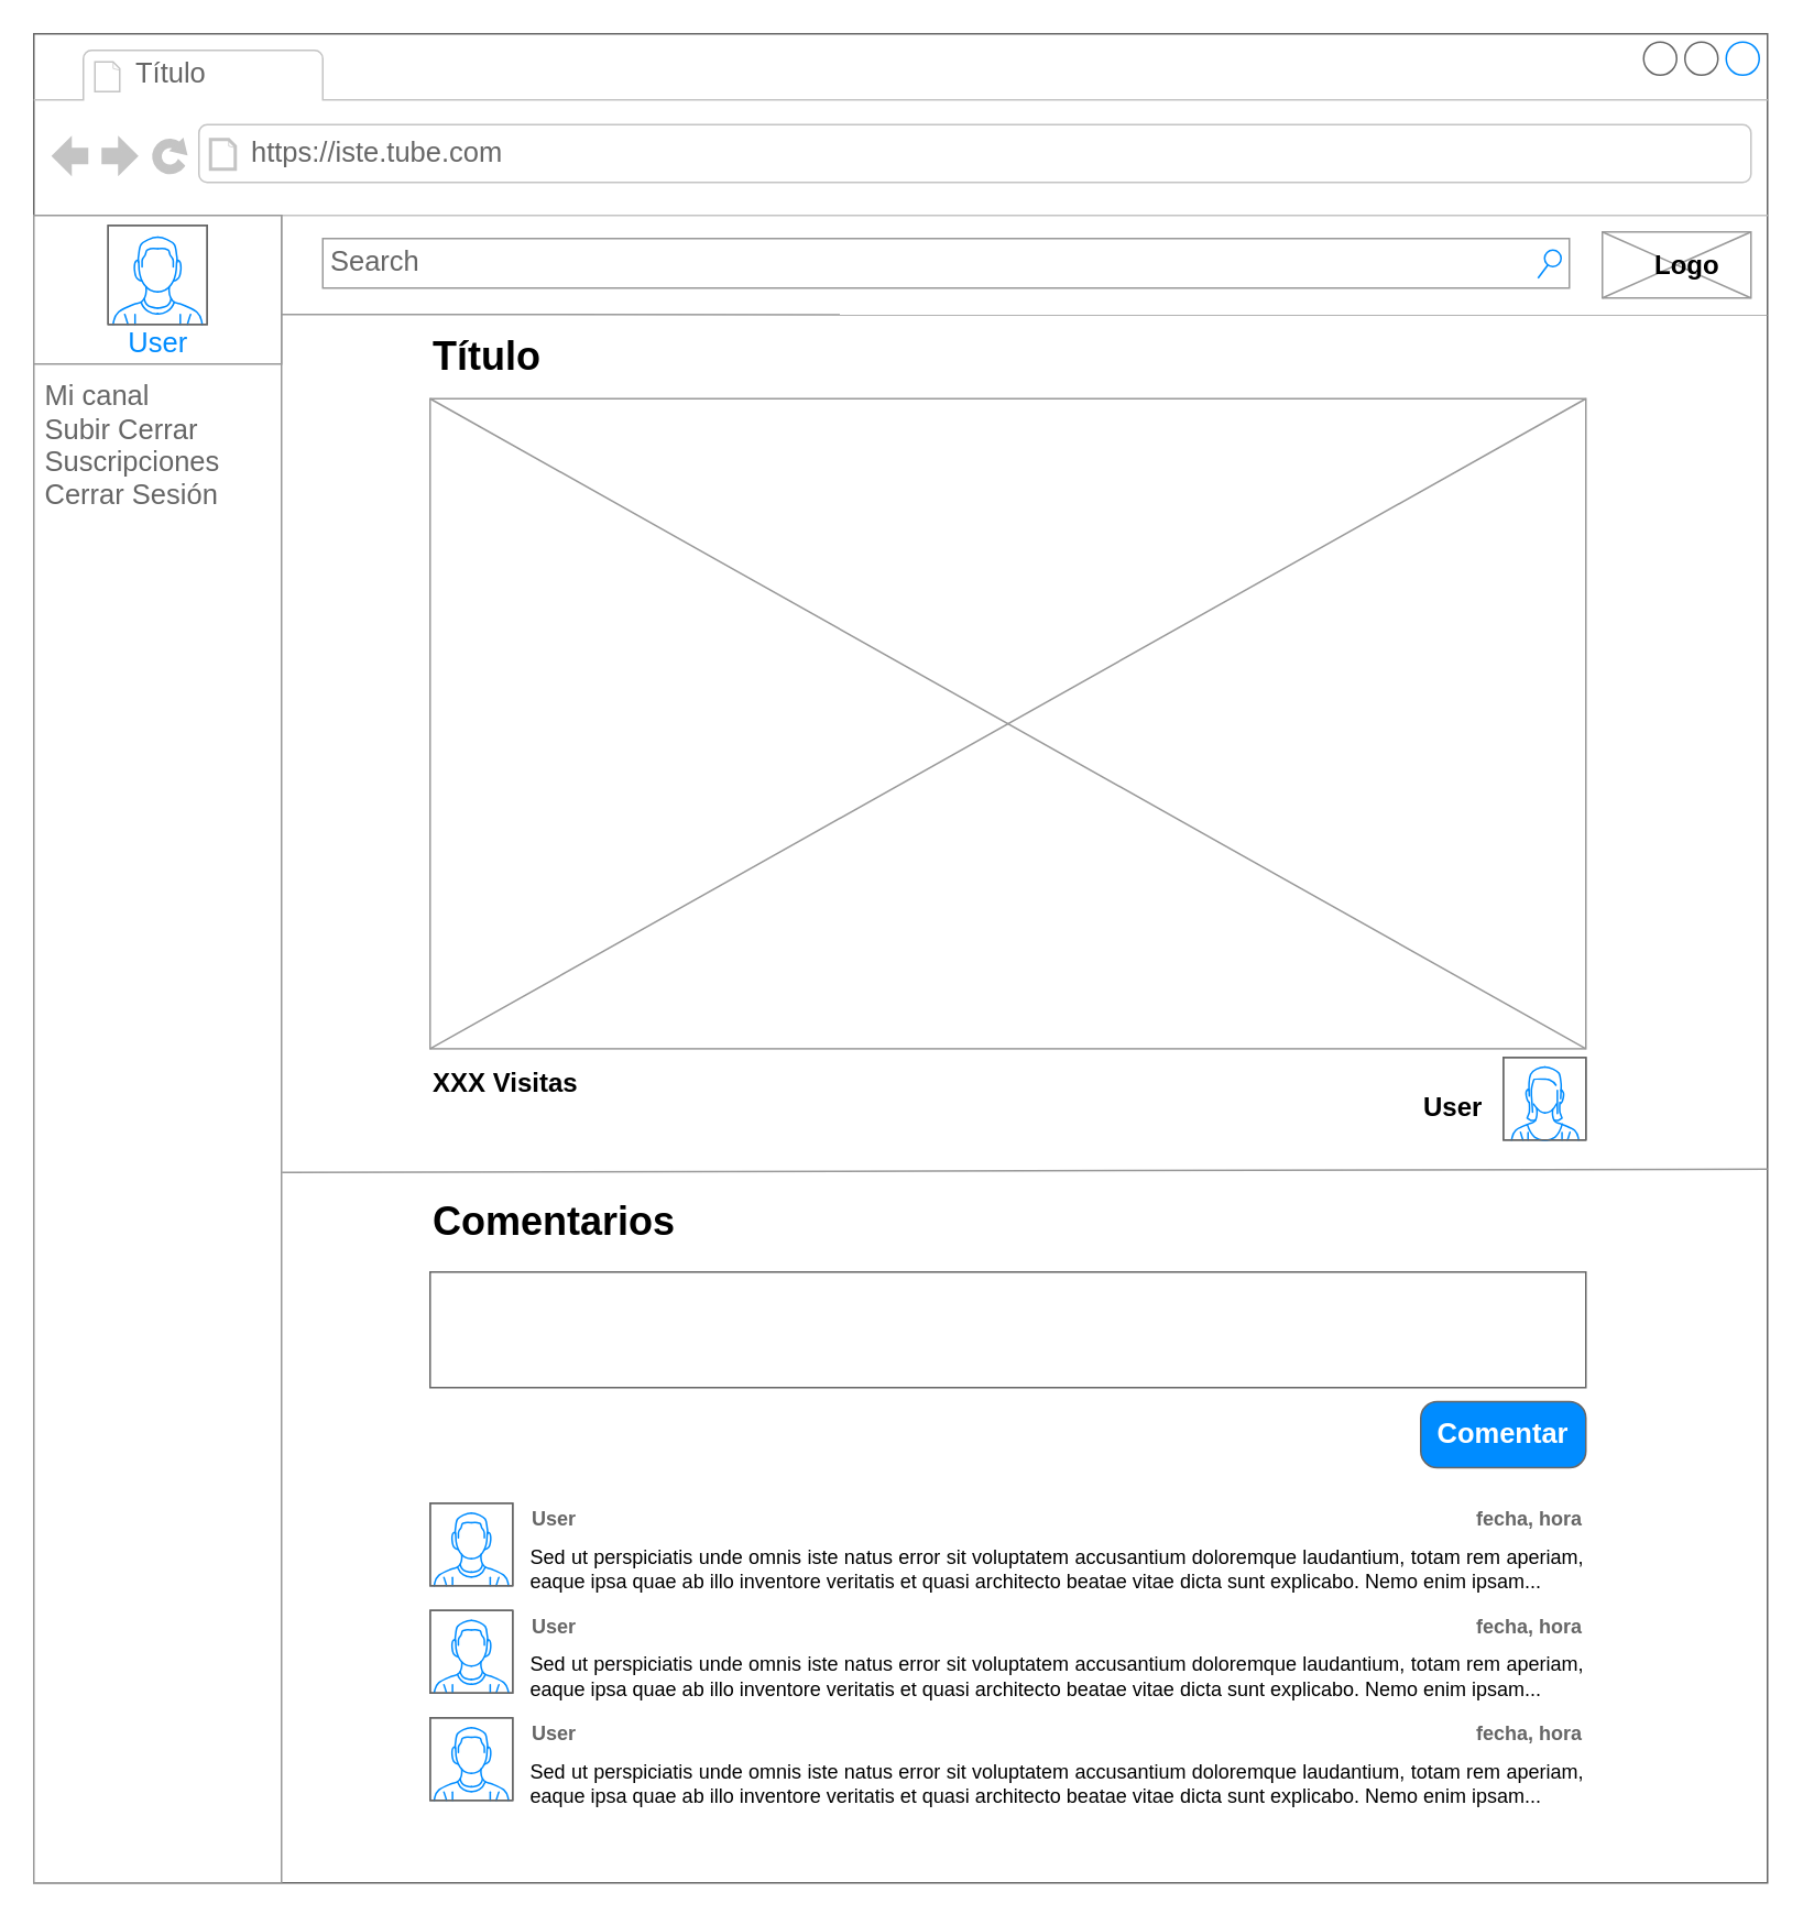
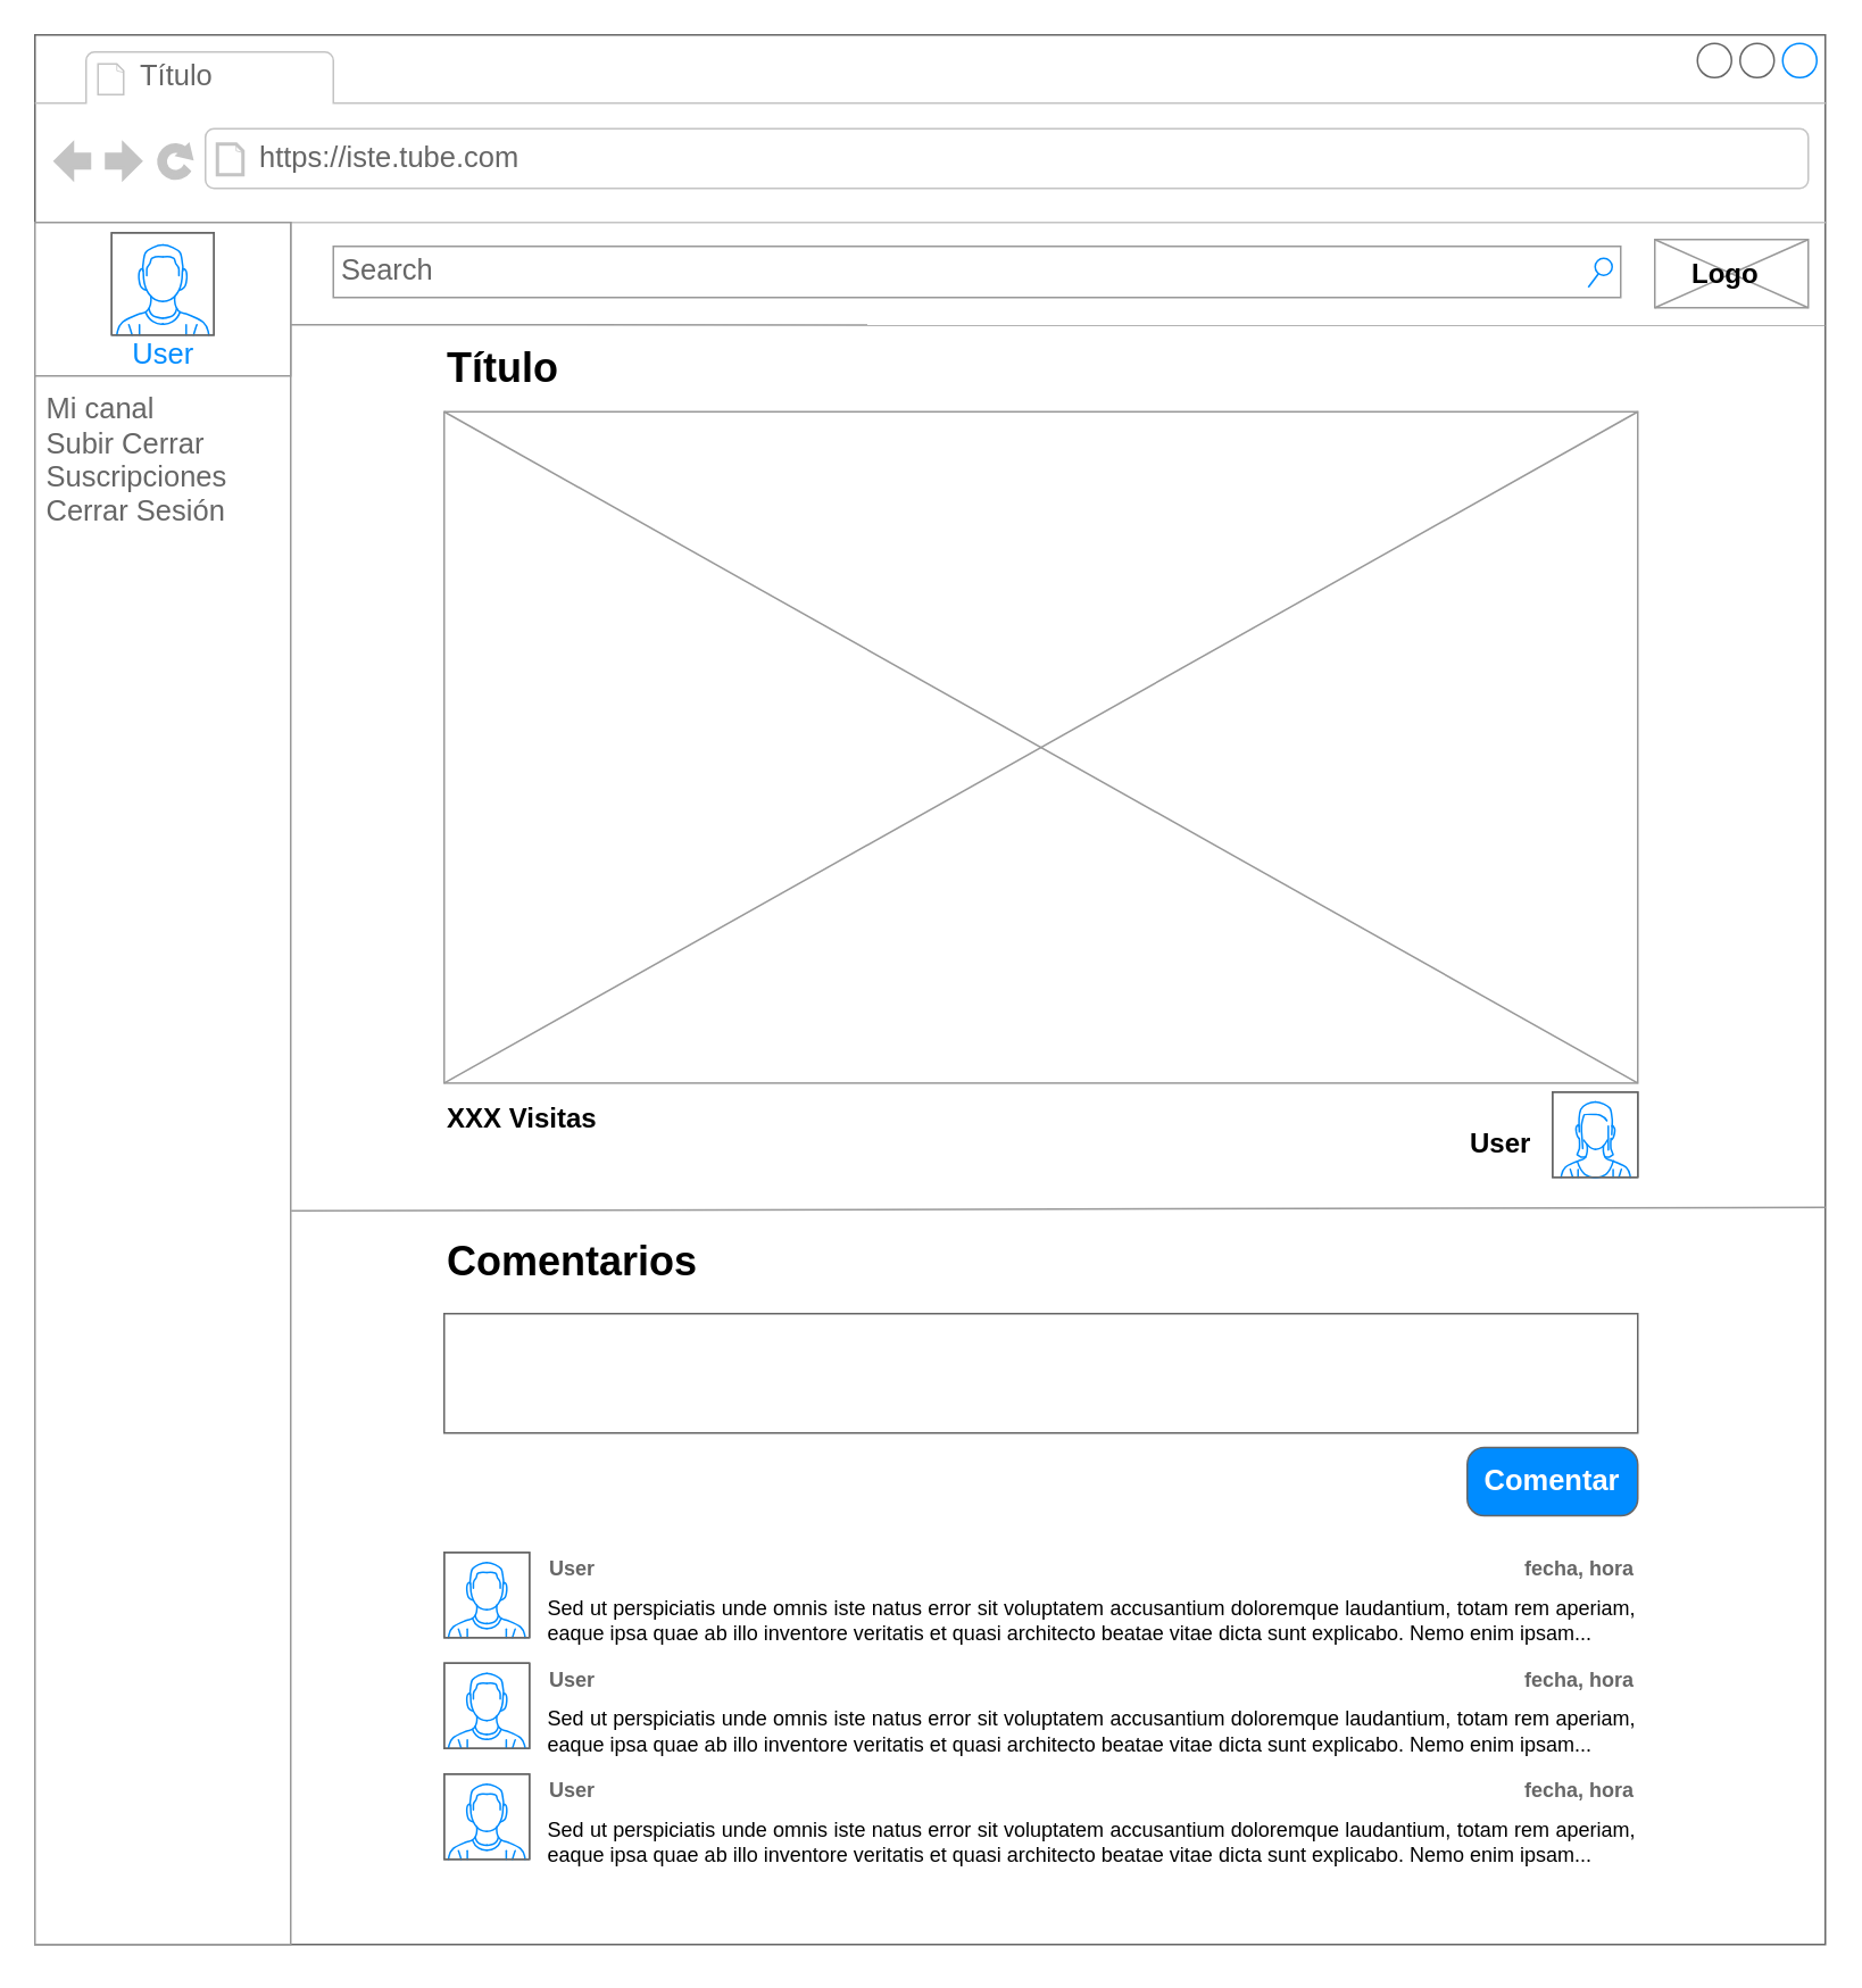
  <mxCell id="0" />
  <mxCell id="1" parent="0" />
  <mxCell id="2" value="" style="strokeWidth=1;shadow=0;dashed=0;align=center;html=1;shape=mxgraph.mockup.containers.browserWindow;rSize=0;fillColor=#ffffff;strokeColor=#666666;mainText=,;recursiveResize=0;rounded=0;labelBackgroundColor=none;fontFamily=Verdana;fontSize=12;fontColor=#000000;" parent="1" vertex="1"><mxGeometry x="20" y="20" width="1050" height="1120" as="geometry" /></mxCell>
  <mxCell id="3" value="Título" style="strokeWidth=1;shadow=0;dashed=0;align=center;html=1;shape=mxgraph.mockup.containers.anchor;fontSize=17;fontColor=#666666;align=left;" parent="2" vertex="1"><mxGeometry x="60" y="12" width="110" height="26" as="geometry" /></mxCell>
  <mxCell id="4" value="https://iste.tube.com" style="strokeWidth=1;shadow=0;dashed=0;align=center;html=1;shape=mxgraph.mockup.containers.anchor;rSize=0;fontSize=17;fontColor=#666666;align=left;" parent="2" vertex="1"><mxGeometry x="130" y="60" width="250" height="26" as="geometry" /></mxCell>
  <mxCell id="5" value="" style="strokeWidth=1;shadow=0;dashed=0;align=center;html=1;shape=mxgraph.mockup.forms.rrect;rSize=0;strokeColor=#999999;fillColor=#ffffff;" parent="2" vertex="1"><mxGeometry y="110" width="150" height="1010" as="geometry" /></mxCell>
  <mxCell id="6" value="User" style="strokeWidth=1;shadow=0;dashed=0;align=center;html=1;shape=mxgraph.mockup.forms.rrect;rSize=0;strokeColor=#999999;fontColor=#008cff;fontSize=17;fillColor=#ffffff;resizeWidth=1;verticalAlign=bottom;" parent="5" vertex="1"><mxGeometry width="150" height="90" relative="1" as="geometry"><mxPoint as="offset" /></mxGeometry></mxCell>
  <mxCell id="7" value="Mi canal" style="strokeWidth=1;shadow=0;dashed=0;align=center;html=1;shape=mxgraph.mockup.forms.anchor;fontSize=17;fontColor=#666666;align=left;spacingLeft=5;resizeWidth=1;" parent="5" vertex="1"><mxGeometry width="150" height="20" relative="1" as="geometry"><mxPoint y="100" as="offset" /></mxGeometry></mxCell>
  <mxCell id="8" value="Cerrar Sesión" style="strokeWidth=1;shadow=0;dashed=0;align=center;html=1;shape=mxgraph.mockup.forms.anchor;fontSize=17;fontColor=#666666;align=left;spacingLeft=5;resizeWidth=1;" parent="5" vertex="1"><mxGeometry width="150" height="20" relative="1" as="geometry"><mxPoint y="160" as="offset" /></mxGeometry></mxCell>
  <mxCell id="9" value="Suscripciones" style="strokeWidth=1;shadow=0;dashed=0;align=center;html=1;shape=mxgraph.mockup.forms.rrect;rSize=0;fontSize=17;fontColor=#666666;align=left;spacingLeft=5;fillColor=none;strokeColor=none;resizeWidth=1;" parent="5" vertex="1"><mxGeometry width="150" height="20" relative="1" as="geometry"><mxPoint y="140" as="offset" /></mxGeometry></mxCell>
  <mxCell id="10" value="" style="verticalLabelPosition=bottom;shadow=0;dashed=0;align=center;html=1;verticalAlign=top;strokeWidth=1;shape=mxgraph.mockup.containers.userMale;strokeColor=#666666;strokeColor2=#008cff;fillColor=#ffffff;" parent="5" vertex="1"><mxGeometry x="45" y="6" width="60" height="60" as="geometry" /></mxCell>
  <mxCell id="11" value="Subir Cerrar" style="text;html=1;strokeColor=none;fillColor=none;align=left;verticalAlign=middle;whiteSpace=wrap;rounded=0;fontSize=17;fontColor=#666666;" parent="5" vertex="1"><mxGeometry x="5" y="117.258" width="140" height="28.451" as="geometry" /></mxCell>
  <mxCell id="12" value="" style="verticalLabelPosition=bottom;shadow=0;dashed=0;align=center;html=1;verticalAlign=top;strokeWidth=1;shape=mxgraph.mockup.graphics.simpleIcon;strokeColor=#999999;fillColor=#ffffff;aspect=fixed;" parent="2" vertex="1"><mxGeometry x="240" y="221" width="700" height="393.76" as="geometry" /></mxCell>
  <mxCell id="13" value="&lt;font style=&quot;font-size: 24px&quot;&gt;Título&lt;/font&gt;" style="text;html=1;strokeColor=none;fillColor=none;align=left;verticalAlign=middle;whiteSpace=wrap;rounded=0;fontStyle=1;fontSize=16;" parent="2" vertex="1"><mxGeometry x="240" y="186" width="290" height="20" as="geometry" /></mxCell>
  <mxCell id="14" value="" style="verticalLabelPosition=bottom;shadow=0;dashed=0;align=center;html=1;verticalAlign=top;strokeWidth=1;shape=mxgraph.mockup.containers.userFemale;strokeColor=#666666;strokeColor2=#008cff;fillColor=#ffffff;fontSize=16;" parent="2" vertex="1"><mxGeometry x="890" y="620" width="50" height="50" as="geometry" /></mxCell>
  <mxCell id="15" value="User" style="text;html=1;strokeColor=none;fillColor=none;align=left;verticalAlign=middle;whiteSpace=wrap;rounded=0;fontStyle=1;fontSize=16;" parent="2" vertex="1"><mxGeometry x="840" y="640" width="50" height="20" as="geometry" /></mxCell>
  <mxCell id="16" value="" style="endArrow=none;html=1;fontSize=16;entryX=1;entryY=0.152;entryDx=0;entryDy=0;entryPerimeter=0;strokeColor=#999999;" parent="2" target="2" edge="1"><mxGeometry width="50" height="50" relative="1" as="geometry"><mxPoint x="150" y="170" as="sourcePoint" /><mxPoint x="280" y="170" as="targetPoint" /></mxGeometry></mxCell>
  <mxCell id="17" value="" style="verticalLabelPosition=bottom;shadow=0;dashed=0;align=center;html=1;verticalAlign=top;strokeWidth=1;shape=mxgraph.mockup.graphics.simpleIcon;strokeColor=#999999;fillColor=#ffffff;fontSize=16;" parent="2" vertex="1"><mxGeometry x="950" y="120" width="90" height="40" as="geometry" /></mxCell>
- <mxCell id="18" value="&lt;div align=&quot;center&quot;&gt;Logo&lt;/div&gt;" style="text;html=1;strokeColor=none;fillColor=none;align=left;verticalAlign=middle;whiteSpace=wrap;rounded=0;fontStyle=1;fontSize=16;" parent="2" vertex="1"><mxGeometry x="980" y="130" width="50" height="20" as="geometry" /></mxCell>
+ <mxCell id="18" value="&lt;div align=&quot;center&quot;&gt;Logo&lt;/div&gt;" style="text;html=1;strokeColor=none;fillColor=none;align=left;verticalAlign=middle;whiteSpace=wrap;rounded=0;fontStyle=1;fontSize=16;" parent="2" vertex="1"><mxGeometry x="970" y="130" width="50" height="20" as="geometry" /></mxCell>
  <mxCell id="19" value="Search" style="strokeWidth=1;shadow=0;dashed=0;align=center;html=1;shape=mxgraph.mockup.forms.searchBox;strokeColor=#999999;mainText=;fillColor=#ffffff;strokeColor2=#008cff;fontColor=#666666;fontSize=17;align=left;spacingLeft=3;" parent="2" vertex="1"><mxGeometry x="175" y="124" width="755" height="30" as="geometry" /></mxCell>
  <mxCell id="20" value="" style="strokeWidth=1;shadow=0;dashed=0;align=center;html=1;shape=mxgraph.mockup.text.textBox;fillColor=#ffffff;fontColor=#666666;align=left;fontSize=17;spacingLeft=4;spacingTop=-3;strokeColor=#666666;mainText=" vertex="1" parent="2"><mxGeometry x="240" y="750" width="700" height="70" as="geometry" /></mxCell>
  <mxCell id="21" value="" style="endArrow=none;html=1;fontSize=16;strokeColor=#999999;exitX=1.002;exitY=0.574;exitDx=0;exitDy=0;exitPerimeter=0;entryX=1;entryY=0.614;entryDx=0;entryDy=0;entryPerimeter=0;" edge="1" parent="2" source="5" target="2"><mxGeometry width="50" height="50" relative="1" as="geometry"><mxPoint x="150" y="649.5" as="sourcePoint" /><mxPoint x="1053" y="672" as="targetPoint" /></mxGeometry></mxCell>
  <mxCell id="22" value="&lt;font style=&quot;font-size: 24px&quot;&gt;Comentarios&lt;/font&gt;" style="text;html=1;strokeColor=none;fillColor=none;align=left;verticalAlign=middle;whiteSpace=wrap;rounded=0;fontStyle=1;fontSize=16;" vertex="1" parent="2"><mxGeometry x="240" y="710" width="290" height="20" as="geometry" /></mxCell>
  <mxCell id="23" value="Comentar" style="strokeWidth=1;shadow=0;dashed=0;align=center;html=1;shape=mxgraph.mockup.buttons.button;strokeColor=#666666;fontColor=#ffffff;mainText=;buttonStyle=round;fontSize=17;fontStyle=1;fillColor=#008cff;whiteSpace=wrap;" vertex="1" parent="2"><mxGeometry x="840" y="828.5" width="100" height="40" as="geometry" /></mxCell>
  <mxCell id="24" value="&lt;div style=&quot;font-size: 16px&quot;&gt;XXX Visitas&lt;br style=&quot;font-size: 16px&quot;&gt;&lt;/div&gt;" style="text;html=1;strokeColor=none;fillColor=none;align=left;verticalAlign=middle;whiteSpace=wrap;rounded=0;fontStyle=1;fontSize=16;" vertex="1" parent="2"><mxGeometry x="240" y="625" width="290" height="20" as="geometry" /></mxCell>
  <mxCell id="25" value="" style="shape=image;html=1;verticalAlign=top;verticalLabelPosition=bottom;labelBackgroundColor=#ffffff;imageAspect=0;aspect=fixed;image=https://cdn4.iconfinder.com/data/icons/materia-social-free/24/038_031_like_social_network_friends_android_material-128.png;fillColor=none;" vertex="1" parent="2"><mxGeometry x="240" y="645" width="40" height="40" as="geometry" /></mxCell>
  <mxCell id="26" value="" style="shape=image;html=1;verticalAlign=top;verticalLabelPosition=bottom;labelBackgroundColor=#ffffff;imageAspect=0;aspect=fixed;image=https://cdn4.iconfinder.com/data/icons/materia-social-free/24/038_031_like_social_network_friends_android_material-128.png;fillColor=none;direction=west;" vertex="1" parent="2"><mxGeometry x="290" y="645" width="40" height="40" as="geometry" /></mxCell>
  <mxCell id="27" value="" style="verticalLabelPosition=bottom;shadow=0;dashed=0;align=center;html=1;verticalAlign=top;strokeWidth=1;shape=mxgraph.mockup.containers.userMale;strokeColor=#666666;strokeColor2=#008cff;fillColor=#ffffff;labelBackgroundColor=#80FF00;" vertex="1" parent="2"><mxGeometry x="240" y="890" width="50" height="50" as="geometry" /></mxCell>
  <mxCell id="28" value="&lt;div align=&quot;justify&quot;&gt;Sed ut perspiciatis unde omnis iste natus error sit voluptatem accusantium doloremque laudantium, totam rem aperiam, eaque ipsa quae ab illo inventore veritatis et quasi architecto beatae vitae dicta sunt explicabo. Nemo enim ipsam...&lt;br&gt;&lt;/div&gt;" style="text;html=1;strokeColor=none;fillColor=none;align=center;verticalAlign=middle;whiteSpace=wrap;rounded=0;labelBackgroundColor=none;" vertex="1" parent="2"><mxGeometry x="300" y="910" width="640" height="40" as="geometry" /></mxCell>
  <mxCell id="29" value="&lt;font color=&quot;#666666&quot;&gt;&lt;b&gt;fecha, hora&lt;/b&gt;&lt;/font&gt;" style="text;html=1;strokeColor=none;fillColor=none;align=right;verticalAlign=middle;whiteSpace=wrap;rounded=0;labelBackgroundColor=none;" vertex="1" parent="2"><mxGeometry x="860" y="890" width="80" height="20" as="geometry" /></mxCell>
  <mxCell id="30" value="&lt;div align=&quot;left&quot;&gt;User&lt;/div&gt;" style="text;html=1;strokeColor=none;fillColor=none;align=left;verticalAlign=middle;whiteSpace=wrap;rounded=0;labelBackgroundColor=none;fontColor=#666666;fontStyle=1" vertex="1" parent="2"><mxGeometry x="300" y="890" width="80" height="20" as="geometry" /></mxCell>
  <mxCell id="31" value="" style="verticalLabelPosition=bottom;shadow=0;dashed=0;align=center;html=1;verticalAlign=top;strokeWidth=1;shape=mxgraph.mockup.containers.userMale;strokeColor=#666666;strokeColor2=#008cff;fillColor=#ffffff;labelBackgroundColor=#80FF00;" vertex="1" parent="2"><mxGeometry x="240" y="955" width="50" height="50" as="geometry" /></mxCell>
  <mxCell id="32" value="&lt;div align=&quot;justify&quot;&gt;Sed ut perspiciatis unde omnis iste natus error sit voluptatem accusantium doloremque laudantium, totam rem aperiam, eaque ipsa quae ab illo inventore veritatis et quasi architecto beatae vitae dicta sunt explicabo. Nemo enim ipsam...&lt;br&gt;&lt;/div&gt;" style="text;html=1;strokeColor=none;fillColor=none;align=center;verticalAlign=middle;whiteSpace=wrap;rounded=0;labelBackgroundColor=none;" vertex="1" parent="2"><mxGeometry x="300" y="975" width="640" height="40" as="geometry" /></mxCell>
  <mxCell id="33" value="&lt;font color=&quot;#666666&quot;&gt;&lt;b&gt;fecha, hora&lt;/b&gt;&lt;/font&gt;" style="text;html=1;strokeColor=none;fillColor=none;align=right;verticalAlign=middle;whiteSpace=wrap;rounded=0;labelBackgroundColor=none;" vertex="1" parent="2"><mxGeometry x="860" y="955" width="80" height="20" as="geometry" /></mxCell>
  <mxCell id="34" value="&lt;div align=&quot;left&quot;&gt;User&lt;/div&gt;" style="text;html=1;strokeColor=none;fillColor=none;align=left;verticalAlign=middle;whiteSpace=wrap;rounded=0;labelBackgroundColor=none;fontColor=#666666;fontStyle=1" vertex="1" parent="2"><mxGeometry x="300" y="955" width="80" height="20" as="geometry" /></mxCell>
  <mxCell id="35" value="" style="verticalLabelPosition=bottom;shadow=0;dashed=0;align=center;html=1;verticalAlign=top;strokeWidth=1;shape=mxgraph.mockup.containers.userMale;strokeColor=#666666;strokeColor2=#008cff;fillColor=#ffffff;labelBackgroundColor=#80FF00;" vertex="1" parent="2"><mxGeometry x="240" y="1020" width="50" height="50" as="geometry" /></mxCell>
  <mxCell id="36" value="&lt;div align=&quot;justify&quot;&gt;Sed ut perspiciatis unde omnis iste natus error sit voluptatem accusantium doloremque laudantium, totam rem aperiam, eaque ipsa quae ab illo inventore veritatis et quasi architecto beatae vitae dicta sunt explicabo. Nemo enim ipsam...&lt;br&gt;&lt;/div&gt;" style="text;html=1;strokeColor=none;fillColor=none;align=center;verticalAlign=middle;whiteSpace=wrap;rounded=0;labelBackgroundColor=none;" vertex="1" parent="2"><mxGeometry x="300" y="1040" width="640" height="40" as="geometry" /></mxCell>
  <mxCell id="37" value="&lt;font color=&quot;#666666&quot;&gt;&lt;b&gt;fecha, hora&lt;/b&gt;&lt;/font&gt;" style="text;html=1;strokeColor=none;fillColor=none;align=right;verticalAlign=middle;whiteSpace=wrap;rounded=0;labelBackgroundColor=none;" vertex="1" parent="2"><mxGeometry x="860" y="1020" width="80" height="20" as="geometry" /></mxCell>
  <mxCell id="38" value="&lt;div align=&quot;left&quot;&gt;User&lt;/div&gt;" style="text;html=1;strokeColor=none;fillColor=none;align=left;verticalAlign=middle;whiteSpace=wrap;rounded=0;labelBackgroundColor=none;fontColor=#666666;fontStyle=1" vertex="1" parent="2"><mxGeometry x="300" y="1020" width="80" height="20" as="geometry" /></mxCell>
  <mxCell id="39" value="" style="shape=image;html=1;verticalAlign=top;verticalLabelPosition=bottom;labelBackgroundColor=#ffffff;imageAspect=0;aspect=fixed;image=https://cdn3.iconfinder.com/data/icons/google-material-design-icons/48/ic_expand_more_48px-128.png;fillColor=none;fontColor=#666666;align=left;" vertex="1" parent="1"><mxGeometry x="588" y="1100" width="44" height="44" as="geometry" /></mxCell>
